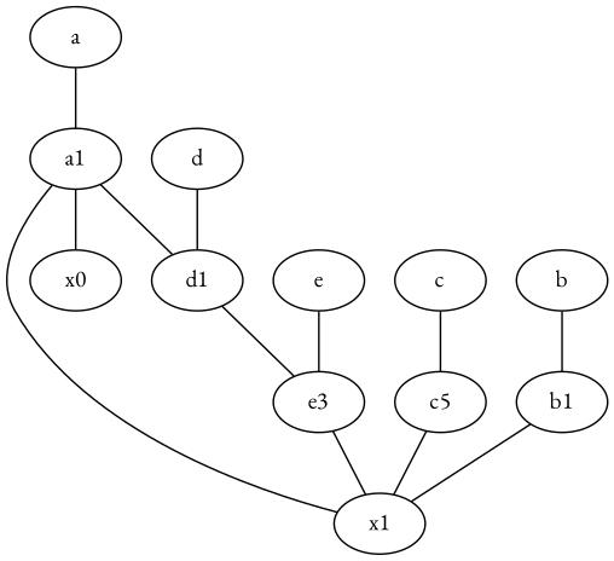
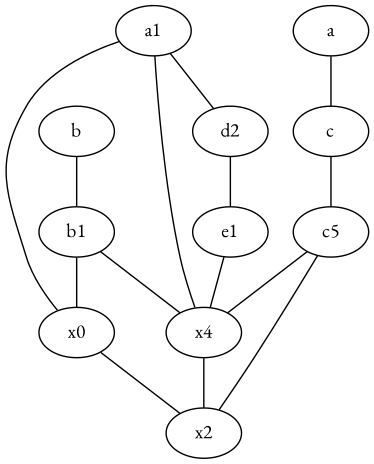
  graph {
    fontname="EB Garamond"
    node [fontname="EB Garamond" labelfontsize=50]
    edge [fontname="EB Garamond"]
    b1
-   x1
+   x1 [label=x4]
    x0
-   d
-   d1
-   e1 [label=e3]
+   x2
+   d1 [label=d2]
+   e1
    a1
    n9 [label=c5]
    c
-   e
    b
    a
    b1 -- x1
-   d -- d1
+   b1 -- x0
+   x1 -- x2
+   x0 -- x2
    d1 -- e1
    e1 -- x1
    a1 -- x1
    a1 -- x0
    a1 -- d1
    n9 -- x1
+   n9 -- x2
    c -- n9
-   e -- e1
    b -- b1
-   a -- a1
+   a -- c
  }
